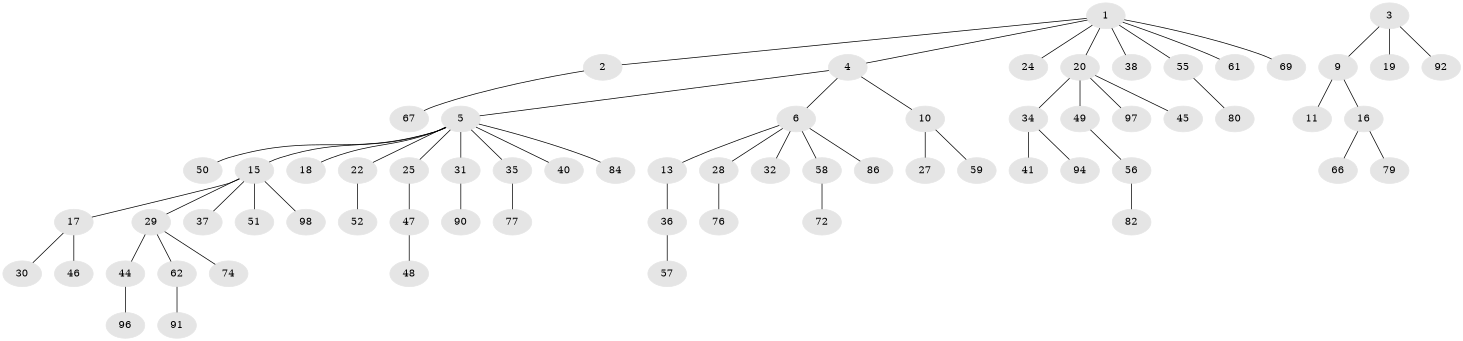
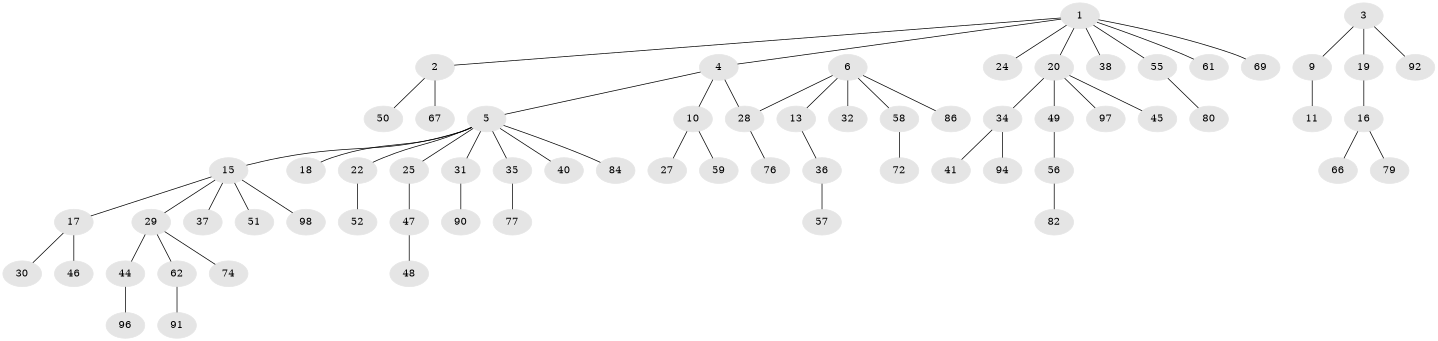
  graph {
    node [color=gray90 style=filled]
    1 [super="+21"]
    2 [super="+7"]
    4
    n4 [label=24]
    20 [super="+26"]
    38 [super="+64"]
    55
    61 [super="+100"]
    69
    50
    67
    5 [super="+12"]
    6 [super="+8"]
    10 [super="+85"]
    34 [super="+53"]
    49 [super="+60"]
    97
    45 [super="+81"]
    80 [super="+94"]
    3 [super="+88"]
    9
    19
    92
    11 [super="+71"]
    16 [super="+33"]
    15 [super="+23"]
    18 [super="+43"]
    22 [super="+24"]
    25 [super="+101"]
    31 [super="+63"]
    35 [super="+65"]
    40
    84
    13 [super="+89"]
    28 [super="+70"]
    32
    58
    86 [super="+93"]
    27
    59
    17 [super="+42"]
    29 [super="+39"]
    37
    51
    98
    52 [super="+95"]
    47 [super="+102"]
    90
    77
    36
    76
    72
    66
    79
    57 [super="+73"]
    30 [super="+75"]
    46
    44
    62
    74 [super="+87"]
    41 [super="+78"]
    n62 [label=94 super="+104"]
    56 [super="+68"]
    48 [super="+83"]
    96 [super="+103"]
    91 [super="+99"]
    82
    1 -- 2
    1 -- 4
    1 -- n4
    1 -- 20
    1 -- 38
    1 -- 55
    1 -- 61
    1 -- 69
-   5 -- 50
+   2 -- 50
    2 -- 67
    4 -- 5
-   4 -- 6
+   4 -- 28
    4 -- 10
    20 -- 34
    20 -- 49
    20 -- 97
    20 -- 45
    55 -- 80
    5 -- 15
    5 -- 18
    5 -- 22
    5 -- 25
    5 -- 31
    5 -- 35
    5 -- 40
    5 -- 84
    6 -- 13
    6 -- 28
    6 -- 32
    6 -- 58
    6 -- 86
    10 -- 27
    10 -- 59
    34 -- 41
    34 -- n62
    49 -- 56
    3 -- 9
    3 -- 19
    3 -- 92
    9 -- 11
-   9 -- 16
+   19 -- 16
    16 -- 66
    16 -- 79
    15 -- 17
    15 -- 29
    15 -- 37
    15 -- 51
    15 -- 98
    22 -- 52
    25 -- 47
    31 -- 90
    35 -- 77
    13 -- 36
    28 -- 76
    58 -- 72
    17 -- 30
    17 -- 46
    29 -- 44
    29 -- 62
    29 -- 74
    47 -- 48
    36 -- 57
    44 -- 96
    62 -- 91
    56 -- 82
  }
